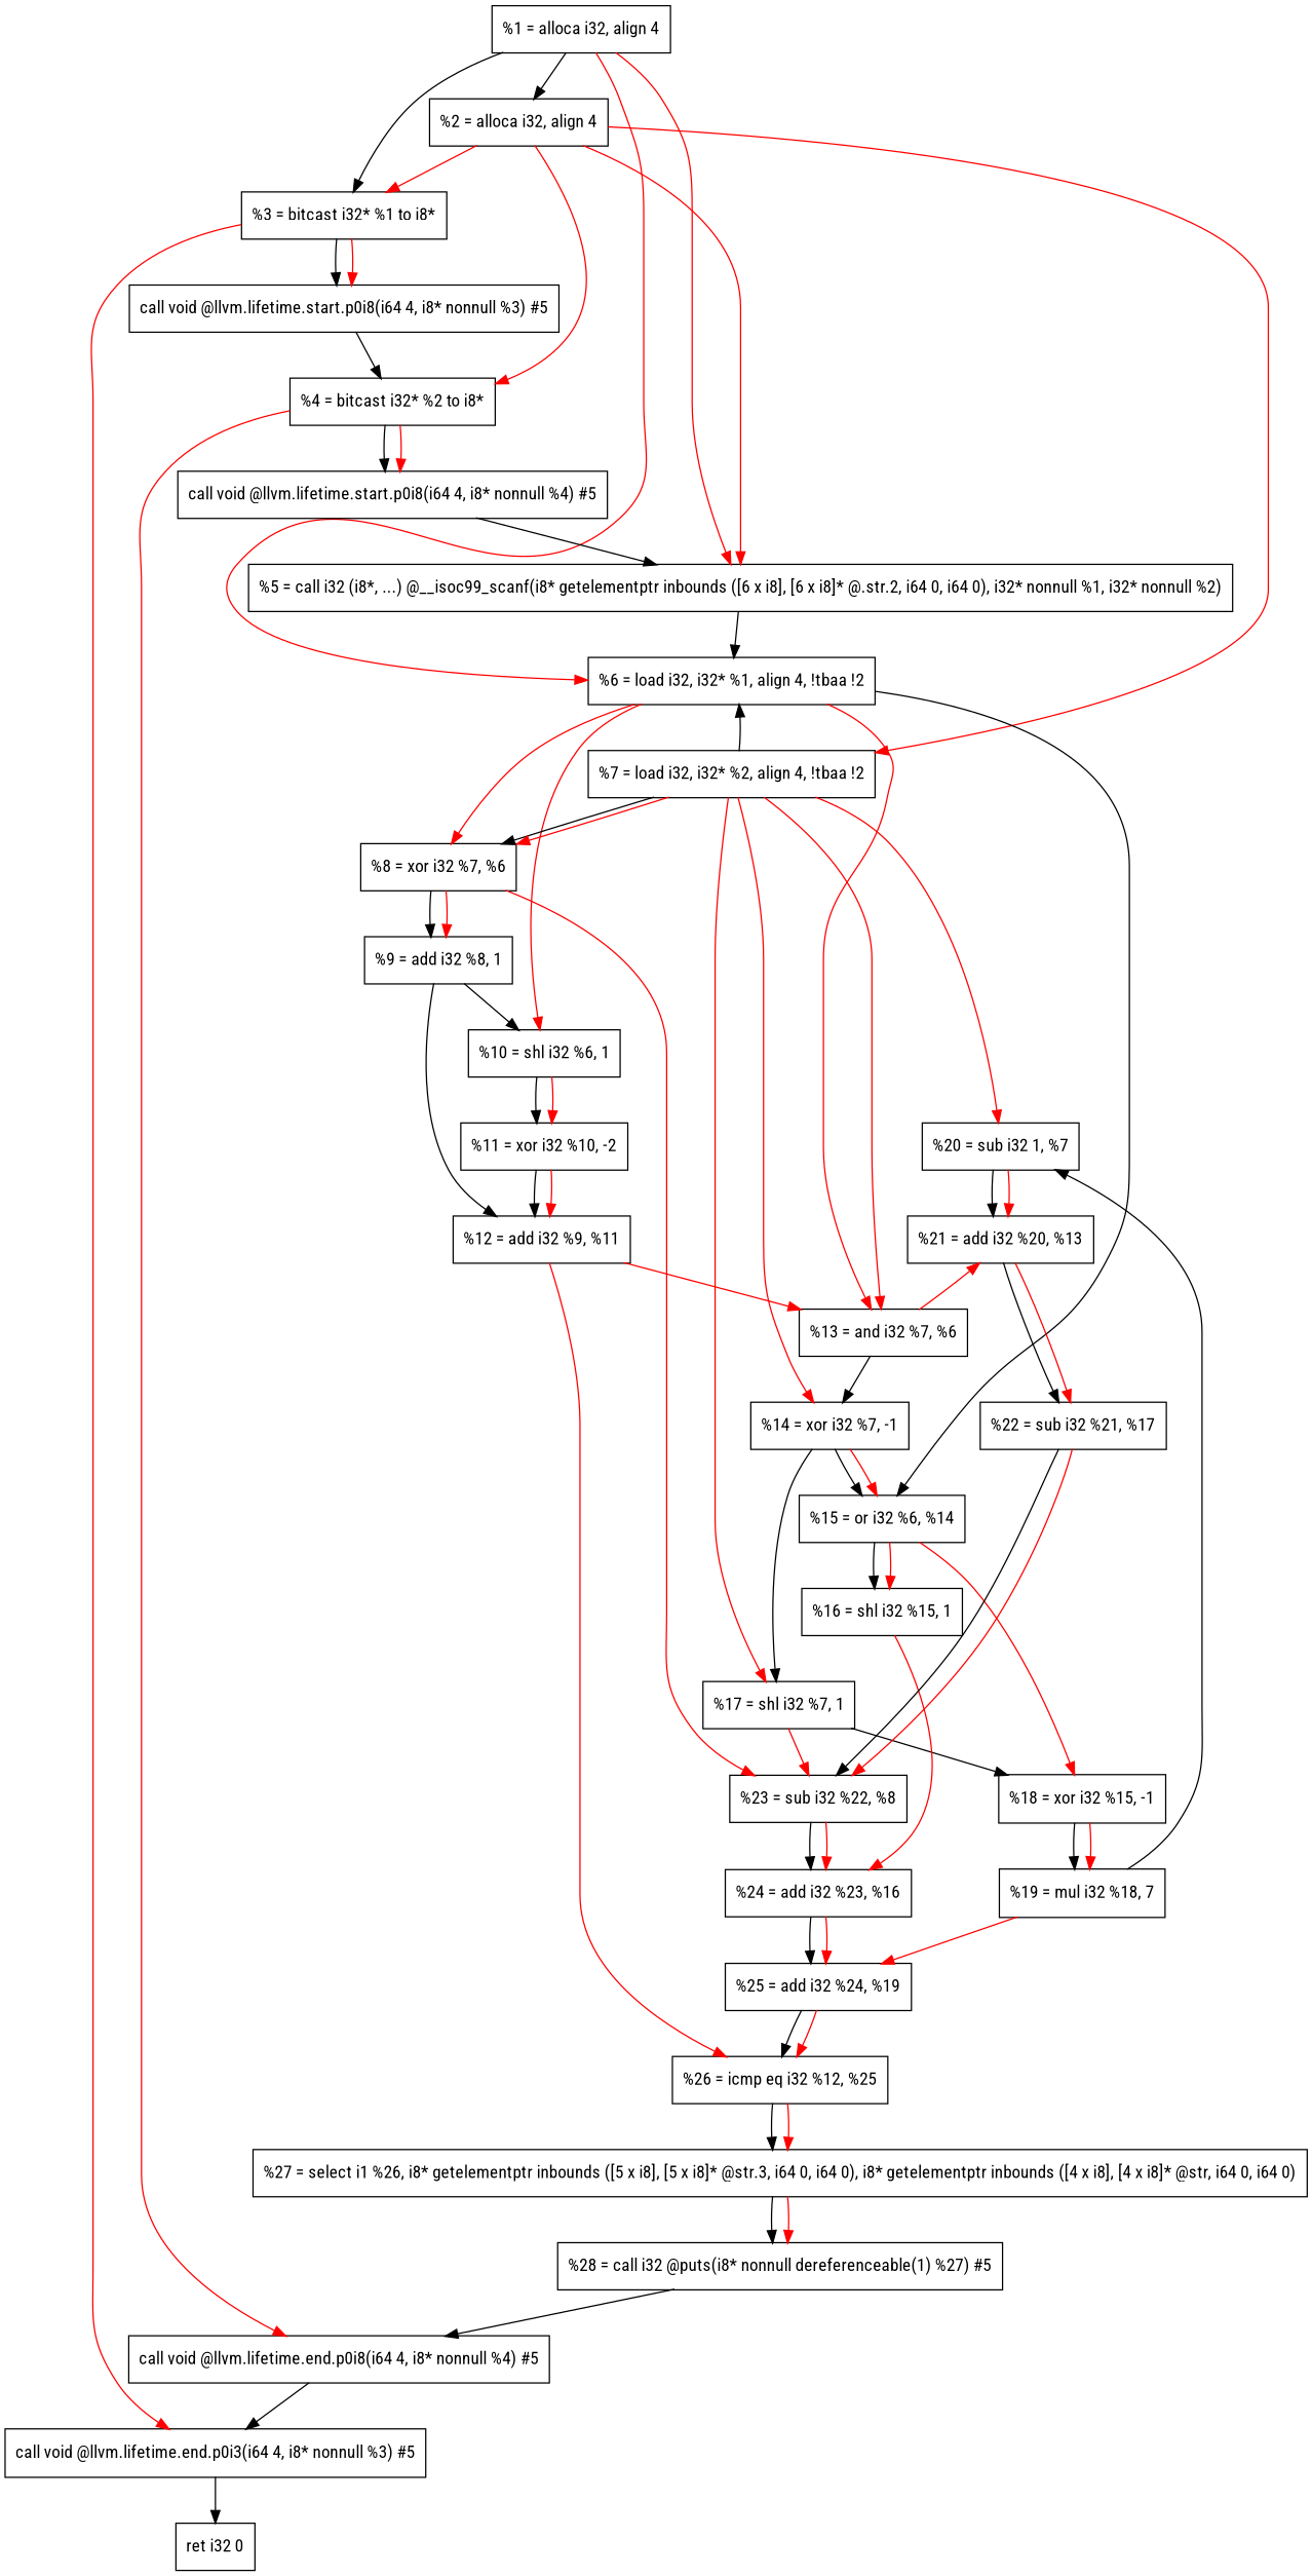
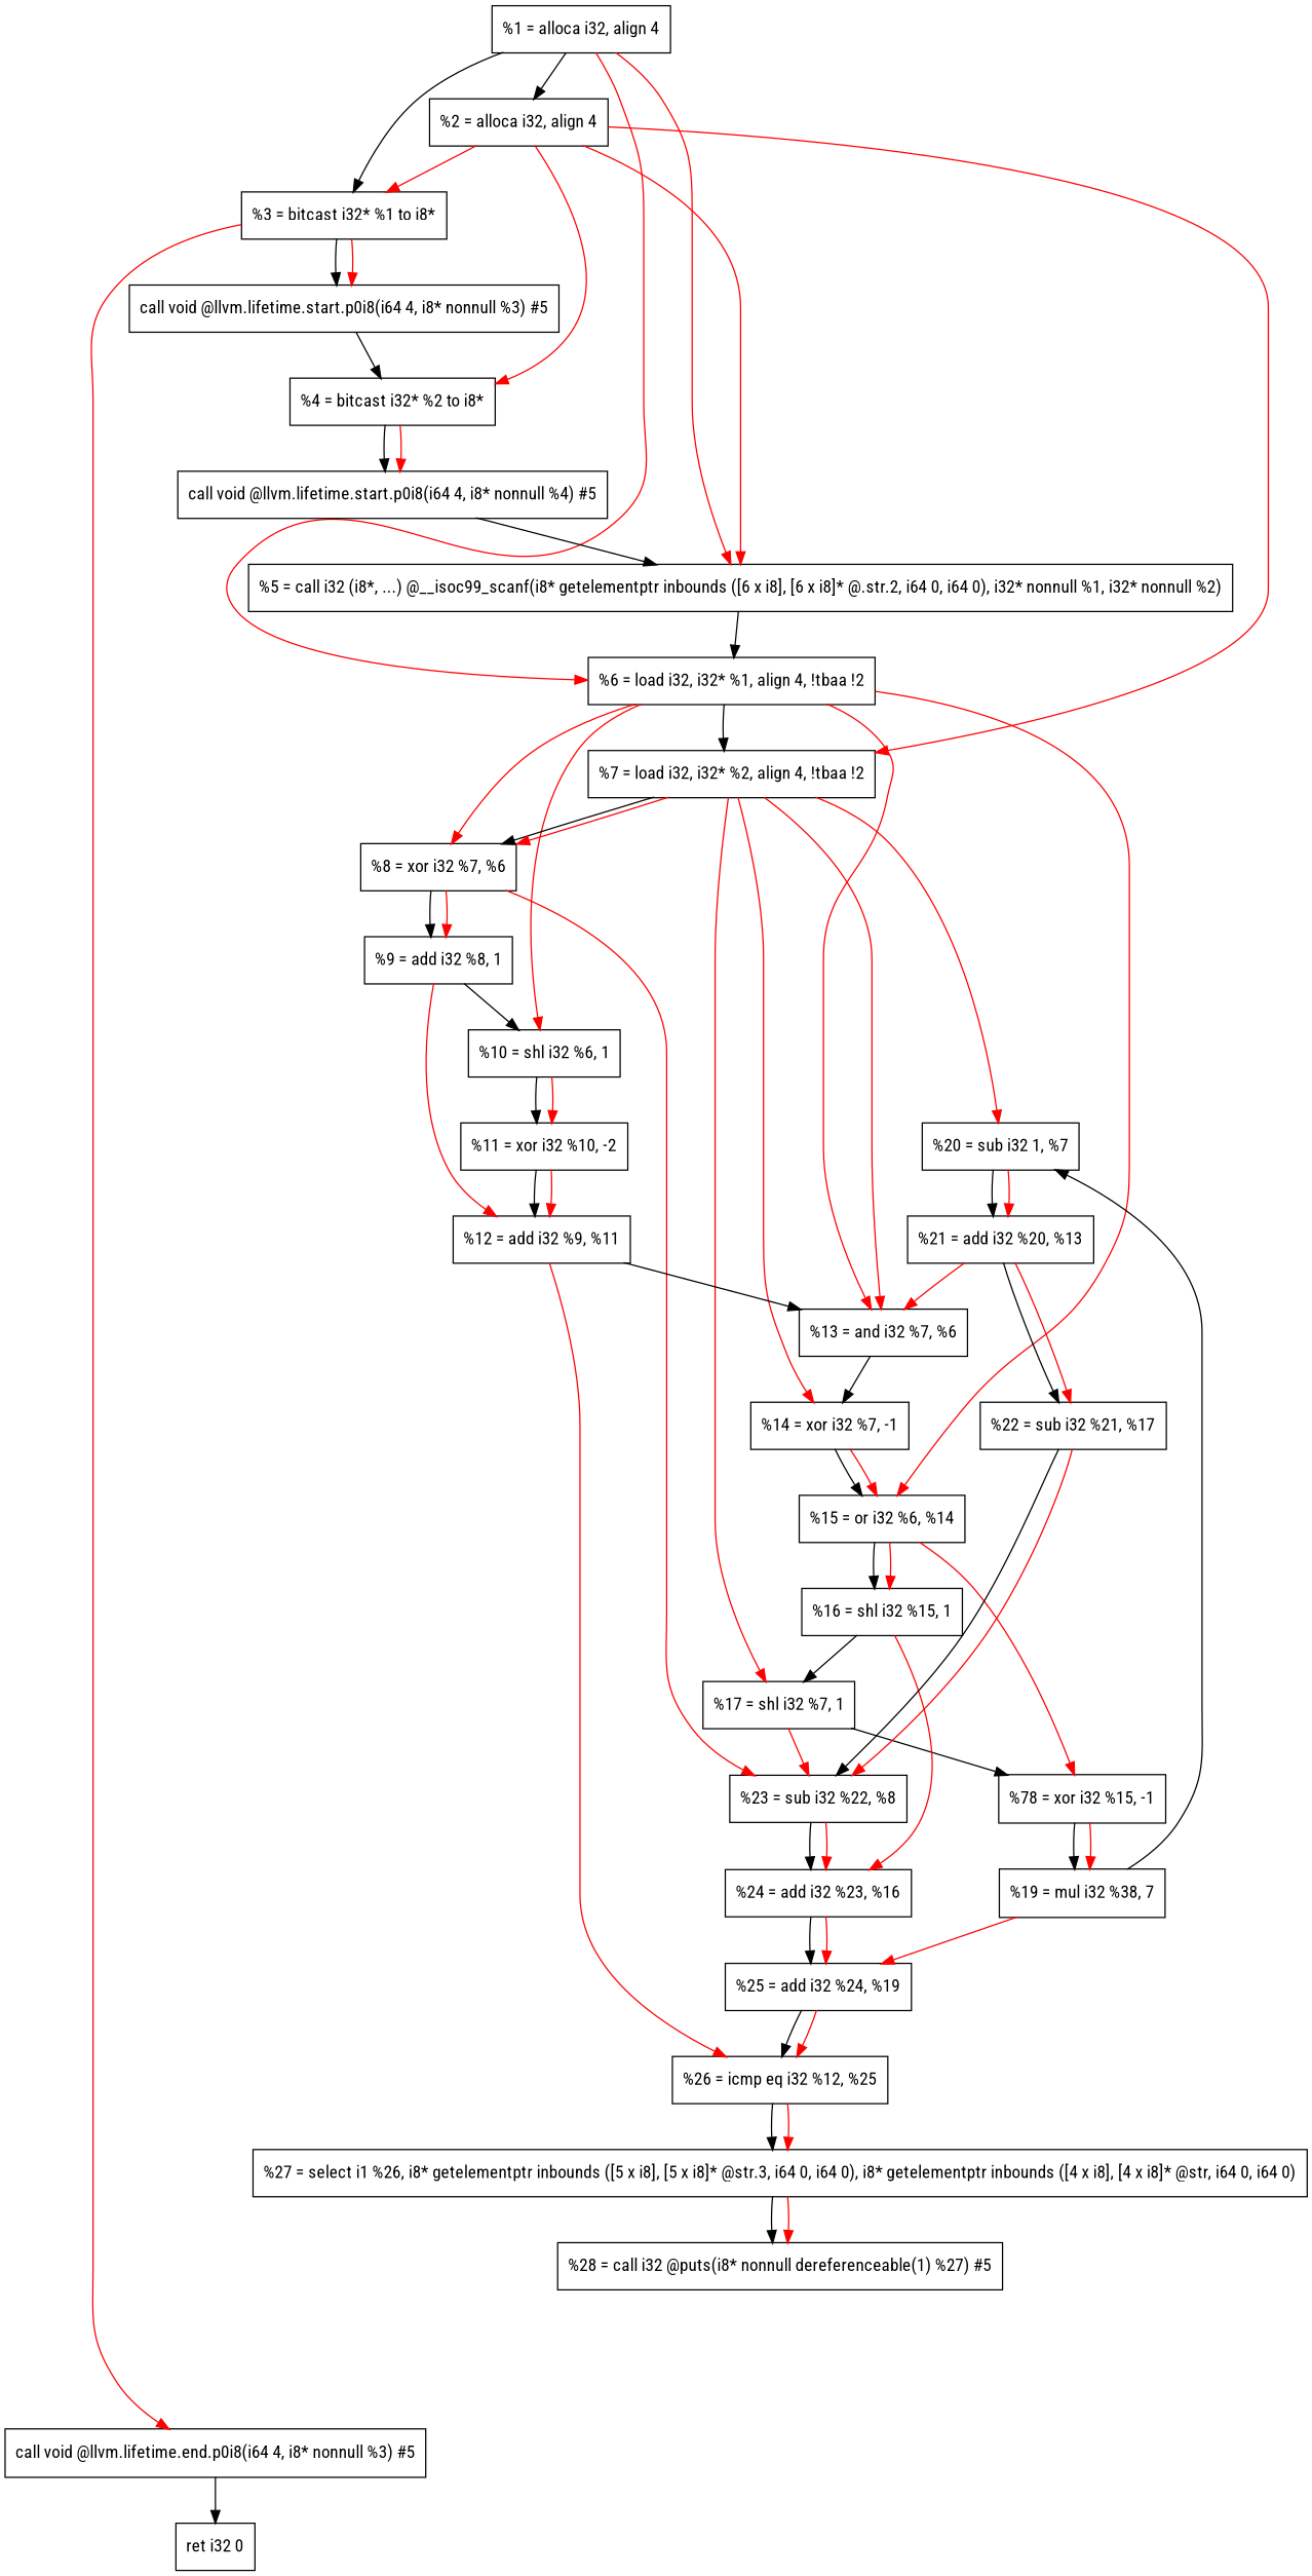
  digraph {
    fontname="Roboto Condensed"
    node [fontname="Roboto Condensed" shape=record]
    edge [fontname="Roboto Condensed" color=red]
    n1 [label="  %1 = alloca i32, align 4"]
    n2 [label="  %2 = alloca i32, align 4"]
    n3 [label="  %3 = bitcast i32* %1 to i8*"]
    n4 [label="  %5 = call i32 (i8*, ...) @__isoc99_scanf(i8* getelementptr inbounds ([6 x i8], [6 x i8]* @.str.2, i64 0, i64 0), i32* nonnull %1, i32* nonnull %2)"]
    n5 [label="  %6 = load i32, i32* %1, align 4, !tbaa !2"]
    n6 [label="  %4 = bitcast i32* %2 to i8*"]
    n7 [label="  %7 = load i32, i32* %2, align 4, !tbaa !2"]
    n8 [label="  call void @llvm.lifetime.start.p0i8(i64 4, i8* nonnull %3) #5"]
-   n9 [label="call void @llvm.lifetime.end.p0i3(i64 4, i8* nonnull %3) #5"]
+   n9 [label="  call void @llvm.lifetime.end.p0i8(i64 4, i8* nonnull %3) #5"]
    n10 [label="  %8 = xor i32 %7, %6"]
    n11 [label="  %10 = shl i32 %6, 1"]
    n12 [label="  %13 = and i32 %7, %6"]
    n13 [label="  %15 = or i32 %6, %14"]
    n14 [label="  call void @llvm.lifetime.start.p0i8(i64 4, i8* nonnull %4) #5"]
-   n15 [label="  call void @llvm.lifetime.end.p0i8(i64 4, i8* nonnull %4) #5"]
    n16 [label="  %14 = xor i32 %7, -1"]
    n17 [label="  %17 = shl i32 %7, 1"]
    n18 [label="  %20 = sub i32 1, %7"]
    n19 [label="  ret i32 0"]
    n20 [label="  %9 = add i32 %8, 1"]
    n21 [label="  %23 = sub i32 %22, %8"]
    n22 [label="  %11 = xor i32 %10, -2"]
    n23 [label="  %21 = add i32 %20, %13"]
    n24 [label="  %16 = shl i32 %15, 1"]
-   n25 [label="  %18 = xor i32 %15, -1"]
+   n25 [label="%78 = xor i32 %15, -1"]
    n26 [label="  %12 = add i32 %9, %11"]
    n27 [label="  %24 = add i32 %23, %16"]
    n28 [label="  %26 = icmp eq i32 %12, %25"]
    n29 [label="  %27 = select i1 %26, i8* getelementptr inbounds ([5 x i8], [5 x i8]* @str.3, i64 0, i64 0), i8* getelementptr inbounds ([4 x i8], [4 x i8]* @str, i64 0, i64 0)"]
    n30 [label="  %22 = sub i32 %21, %17"]
-   n31 [label="  %19 = mul i32 %18, 7"]
+   n31 [label="%19 = mul i32 %38, 7"]
    n32 [label="  %25 = add i32 %24, %19"]
    n33 [label="  %28 = call i32 @puts(i8* nonnull dereferenceable(1) %27) #5"]
    n1 -> n2 [color=""]
    n1 -> n3 [color=black]
    n1 -> n4
    n1 -> n5
    n2 -> n3
    n2 -> n4
    n2 -> n6
    n2 -> n7
    n3 -> n8 [color=""]
    n3 -> n8
    n3 -> n9
    n4 -> n5 [color=""]
-   n7 -> n5 [color=""]
+   n5 -> n7 [color=""]
    n5 -> n10
    n5 -> n11
    n5 -> n12
-   n5 -> n13 [color=black]
+   n5 -> n13
    n6 -> n14 [color=""]
    n6 -> n14
-   n6 -> n15
    n7 -> n10 [color=""]
    n7 -> n10
    n7 -> n12
    n7 -> n16
    n7 -> n17
    n7 -> n18
    n8 -> n6 [color=""]
    n9 -> n19 [color=""]
    n10 -> n20 [color=""]
    n10 -> n20
    n10 -> n21
    n11 -> n22 [color=""]
    n11 -> n22
    n12 -> n16 [color=""]
-   n12 -> n23
+   n23 -> n12
    n13 -> n24 [color=""]
    n13 -> n24
    n13 -> n25
    n14 -> n4 [color=""]
-   n15 -> n9 [color=""]
    n16 -> n13 [color=""]
    n16 -> n13
    n17 -> n21
    n17 -> n25 [color=""]
    n18 -> n23 [color=""]
    n18 -> n23
    n20 -> n11 [color=""]
-   n20 -> n26 [color=black]
+   n20 -> n26
    n21 -> n27 [color=""]
    n21 -> n27
    n22 -> n26 [color=""]
    n22 -> n26
    n23 -> n30 [color=""]
    n23 -> n30
-   n16 -> n17 [color=""]
+   n24 -> n17 [color=""]
    n24 -> n27
    n25 -> n31 [color=""]
    n25 -> n31
-   n26 -> n12
+   n26 -> n12 [color=""]
    n26 -> n28
    n27 -> n32 [color=""]
    n27 -> n32
    n28 -> n29 [color=""]
    n28 -> n29
    n29 -> n33 [color=""]
    n29 -> n33
    n30 -> n21 [color=""]
    n30 -> n21
    n31 -> n18 [color=""]
    n31 -> n32
    n32 -> n28 [color=""]
    n32 -> n28
-   n33 -> n15 [color=""]
  }
